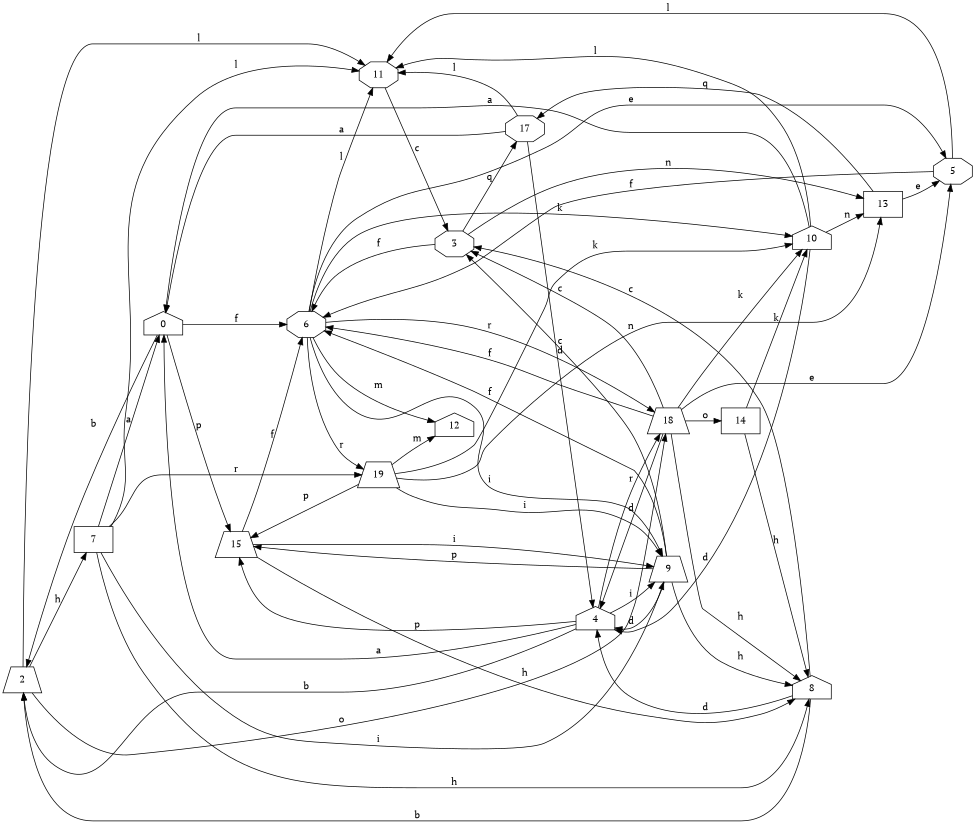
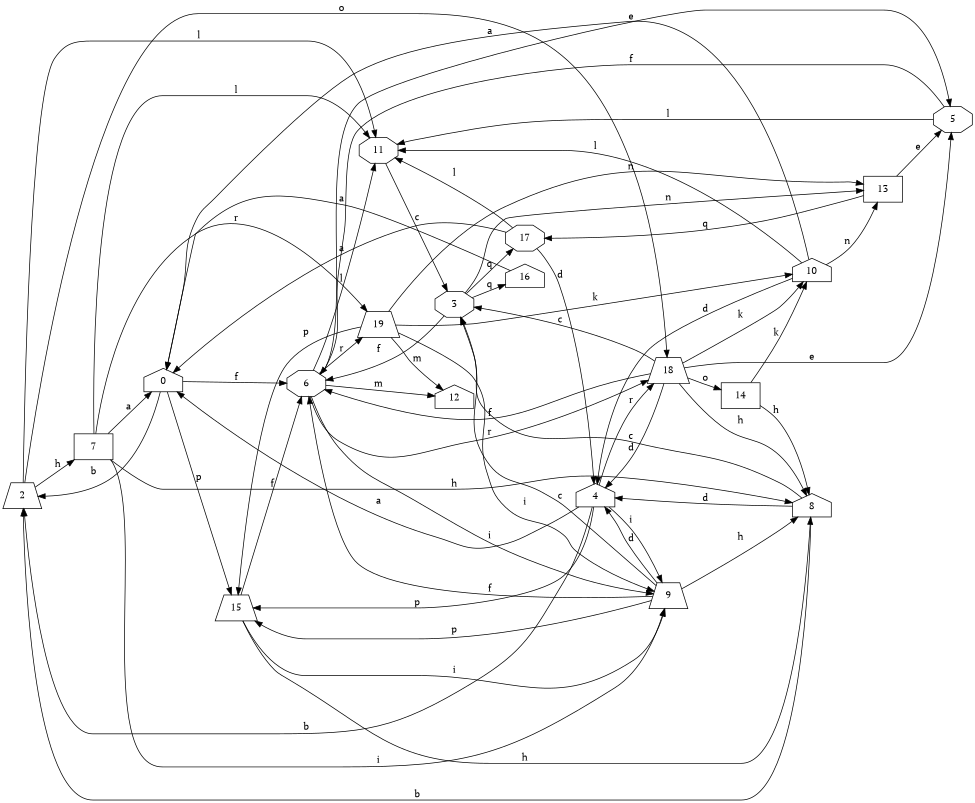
  strict digraph {
    fontname="PT Serif"
    rankdir=LR
    node [fontname="PT Serif" shape=house]
    edge [fontname="PT Serif"]
    2 [shape=trapezium]
    0
    6 [shape=octagon]
    15 [shape=trapezium]
    7 [shape=box]
    11 [shape=octagon]
    18 [shape=trapezium]
    9 [shape=trapezium]
    5 [shape=octagon]
    10
    12
    19 [shape=trapezium]
    8
    3 [shape=octagon]
    14 [shape=box]
    13 [shape=box]
+   16
    17 [shape=octagon]
    4
    2 -> 7 [label=h]
    2 -> 11 [label=l]
    2 -> 18 [label=o]
    0 -> 2 [label=b]
    0 -> 6 [label=f]
    0 -> 15 [label=p]
    6 -> 11 [label=l]
    6 -> 18 [label=r]
    6 -> 9 [label=i]
    6 -> 5 [label=e]
-   6 -> 10 [label=k]
    6 -> 12 [label=m]
    6 -> 19 [label=r]
    15 -> 6 [label=f]
    15 -> 9 [label=i]
    15 -> 8 [label=h]
    7 -> 0 [label=a]
    7 -> 11 [label=l]
    7 -> 9 [label=i]
    7 -> 19 [label=r]
    7 -> 8 [label=h]
    11 -> 3 [label=c]
    18 -> 6 [label=f]
    18 -> 5 [label=e]
    18 -> 10 [label=k]
    18 -> 8 [label=h]
    18 -> 3 [label=c]
    18 -> 14 [label=o]
    18 -> 4 [label=d]
    9 -> 6 [label=f]
    9 -> 15 [label=p]
    9 -> 8 [label=h]
    9 -> 3 [label=c]
    9 -> 4 [label=d]
    5 -> 6 [label=f]
    5 -> 11 [label=l]
    10 -> 0 [label=a]
    10 -> 11 [label=l]
    10 -> 13 [label=n]
    10 -> 4 [label=d]
    19 -> 15 [label=p]
    19 -> 9 [label=i]
    19 -> 10 [label=k]
    19 -> 12 [label=m]
    19 -> 13 [label=n]
    8 -> 2 [label=b]
    8 -> 3 [label=c]
    8 -> 4 [label=d]
    3 -> 6 [label=f]
    3 -> 13 [label=n]
+   3 -> 16 [label=q]
    3 -> 17 [label=q]
    14 -> 10 [label=k]
    14 -> 8 [label=h]
    13 -> 5 [label=e]
    13 -> 17 [label=q]
+   16 -> 0 [label=a]
    17 -> 0 [label=a]
    17 -> 11 [label=l]
    17 -> 4 [label=d]
    4 -> 2 [label=b]
    4 -> 0 [label=a]
    4 -> 15 [label=p]
    4 -> 18 [label=r]
    4 -> 9 [label=i]
  }
